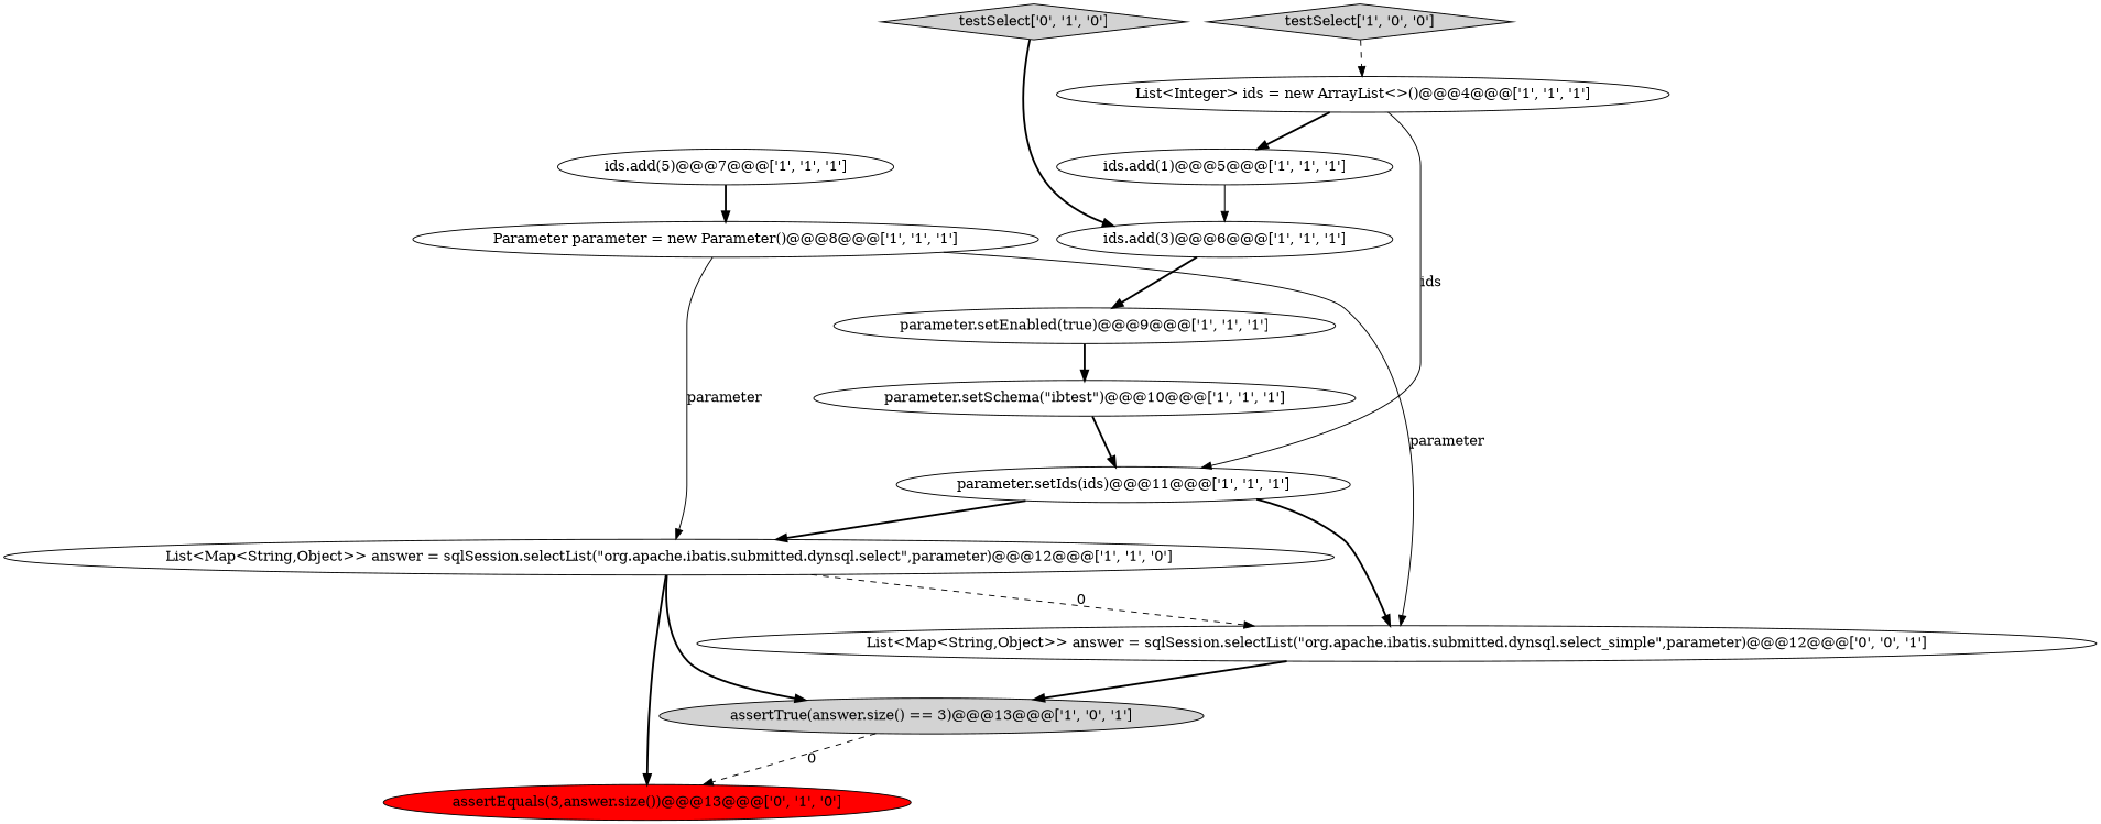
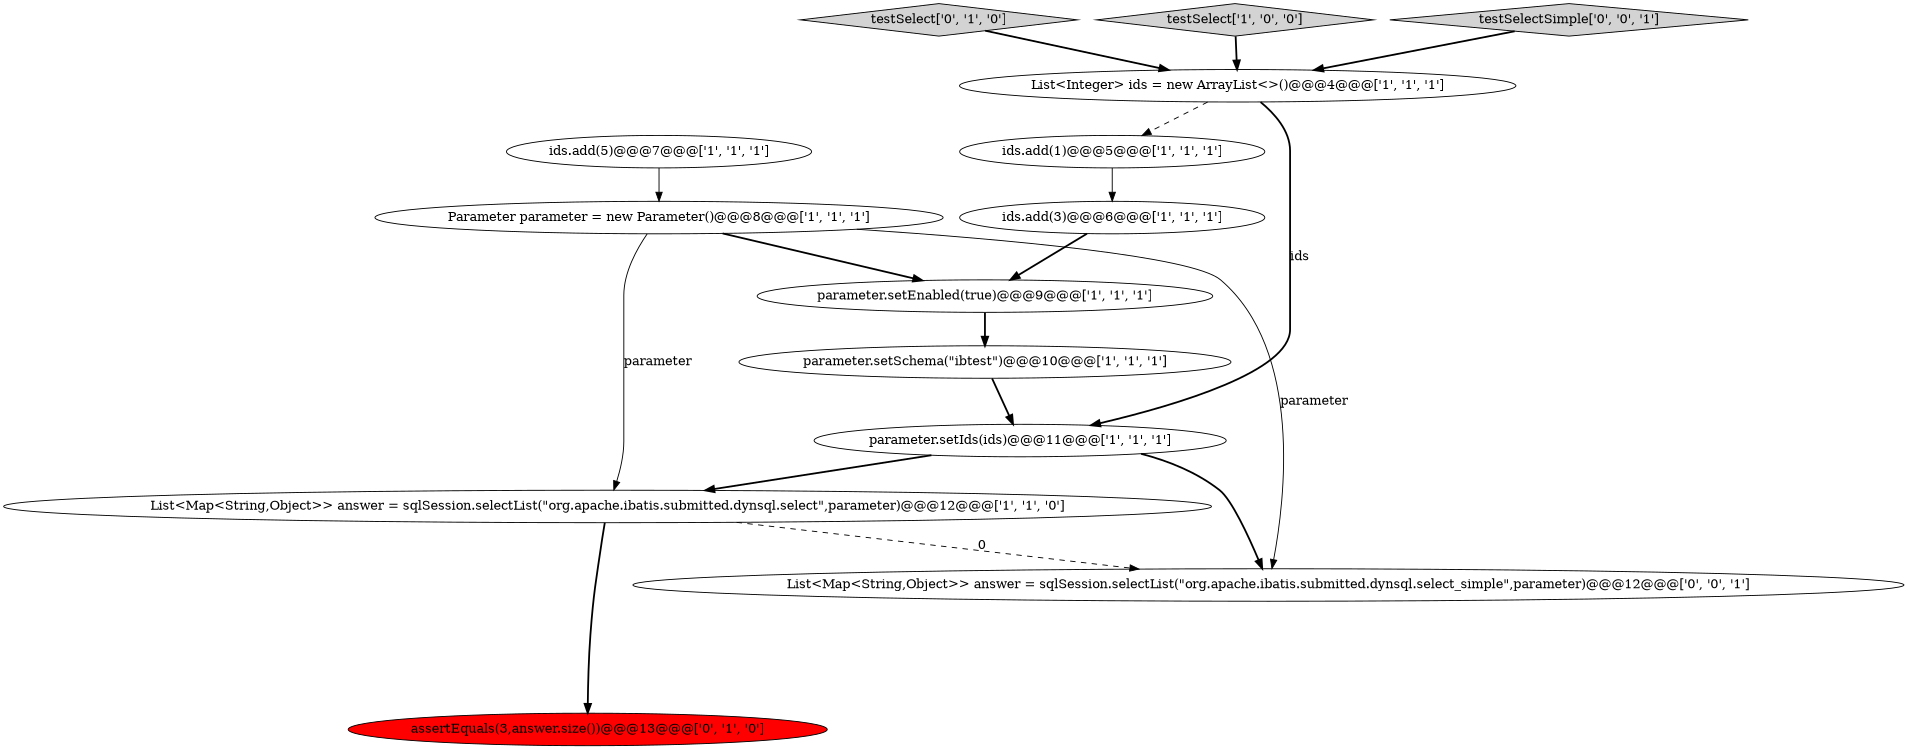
  digraph {
    node [fillcolor=white shape=ellipse style=filled]
    edge [style=bold]
+   n1 [fillcolor=lightgray label="testSelectSimple['0', '0', '1']" shape=diamond]
    n2 [label="List<Integer> ids = new ArrayList<>()@@@4@@@['1', '1', '1']"]
    n3 [label="parameter.setIds(ids)@@@11@@@['1', '1', '1']"]
    n4 [label="ids.add(1)@@@5@@@['1', '1', '1']"]
    n5 [label="List<Map<String,Object>> answer = sqlSession.selectList(\"org.apache.ibatis.submitted.dynsql.select\",parameter)@@@12@@@['1', '1', '0']"]
-   n6 [fillcolor=lightgray label="assertTrue(answer.size() == 3)@@@13@@@['1', '0', '1']"]
    n7 [fillcolor=red label="assertEquals(3,answer.size())@@@13@@@['0', '1', '0']"]
    n8 [label="List<Map<String,Object>> answer = sqlSession.selectList(\"org.apache.ibatis.submitted.dynsql.select_simple\",parameter)@@@12@@@['0', '0', '1']"]
    n9 [label="ids.add(3)@@@6@@@['1', '1', '1']"]
    n10 [label="parameter.setEnabled(true)@@@9@@@['1', '1', '1']"]
    n11 [label="ids.add(5)@@@7@@@['1', '1', '1']"]
    n12 [label="Parameter parameter = new Parameter()@@@8@@@['1', '1', '1']"]
    n13 [label="parameter.setSchema(\"ibtest\")@@@10@@@['1', '1', '1']"]
    n14 [fillcolor=lightgray label="testSelect['0', '1', '0']" shape=diamond]
    n15 [fillcolor=lightgray label="testSelect['1', '0', '0']" shape=diamond]
-   n2 -> n3 [label=ids style=solid]
-   n2 -> n4
+   n1 -> n2
+   n2 -> n3 [label=ids]
+   n2 -> n4 [style=dashed]
    n3 -> n5
    n3 -> n8
    n4 -> n9 [style=solid]
-   n5 -> n6
    n5 -> n7
    n5 -> n8 [label=0 style=dashed]
-   n6 -> n7 [label=0 style=dashed]
-   n8 -> n6
    n9 -> n10
    n10 -> n13
-   n11 -> n12
+   n11 -> n12 [style=solid]
    n12 -> n5 [label=parameter style=solid]
    n12 -> n8 [label=parameter style=solid]
+   n12 -> n10
    n13 -> n3
-   n14 -> n9
-   n15 -> n2 [style=dashed]
+   n14 -> n2
+   n15 -> n2
  }
